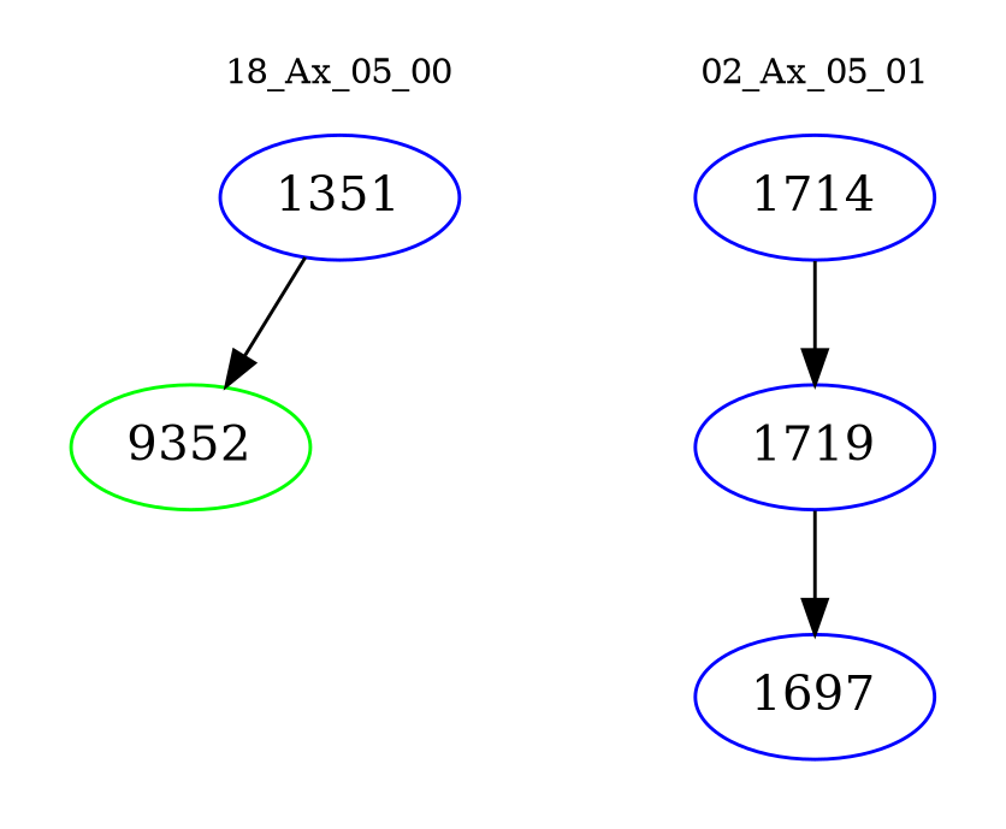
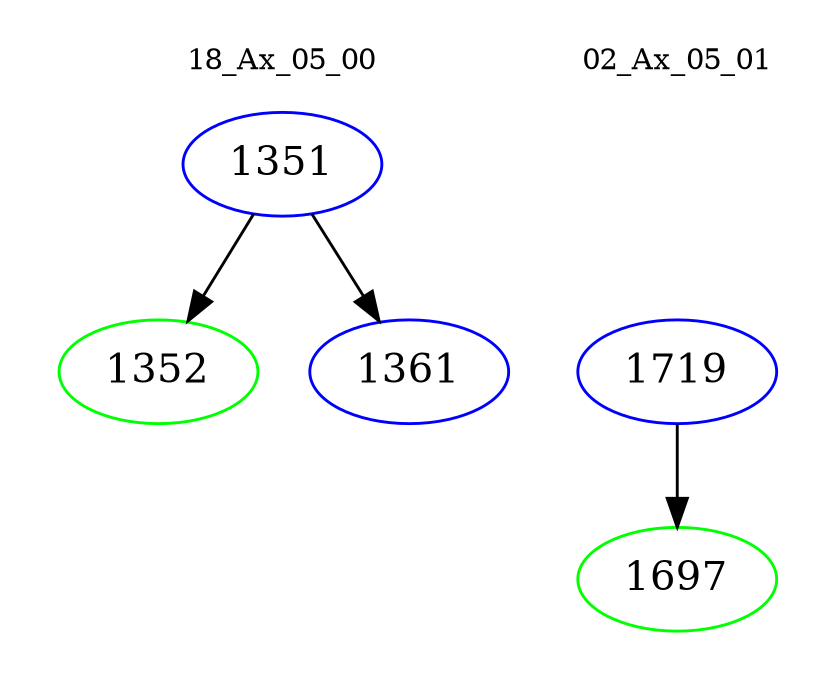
  digraph {
    node [color=blue]
    edge [color=black]
    n1 [label=1351]
-   n2 [color=green label=9352]
-   n4 [label=1714]
-   n5 [label=1697]
+   n2 [color=green label=1352]
+   n3 [label=1361]
+   n5 [color=green label=1697]
    n6 [label=1719]
    subgraph cluster_1 {
      color=white
      fontsize=10
      label="18_Ax_05_00"
      n1
      n2
+     n3
    }
    subgraph cluster_2 {
      color=white
      fontsize=10
      label="02_Ax_05_01"
-     n4
      n5
      n6
    }
    n1 -> n2
-   n4 -> n6
+   n1 -> n3
    n6 -> n5
  }
